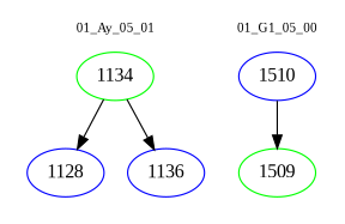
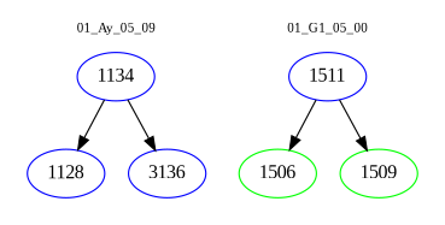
  digraph {
    fontname="Liberation Serif"
    node [color=blue fontname="Liberation Serif"]
    edge [color=black fontname="Liberation Serif"]
-   n1 [color=green label=1134]
+   n1 [label=1134]
    n2 [label=1128]
-   n3 [label=1136]
-   n4 [label=1510]
+   n3 [label=3136]
+   n4 [label=1511]
+   n5 [color=green label=1506]
    n6 [color=green label=1509]
    subgraph cluster_1 {
      color=white
      fontsize=10
-     label="01_Ay_05_01"
+     label="01_Ay_05_09"
      n1
      n2
      n3
    }
    subgraph cluster_2 {
      color=white
      fontsize=10
      label="01_G1_05_00"
      n4
+     n5
      n6
    }
    n1 -> n2
    n1 -> n3
+   n4 -> n5
    n4 -> n6
  }
